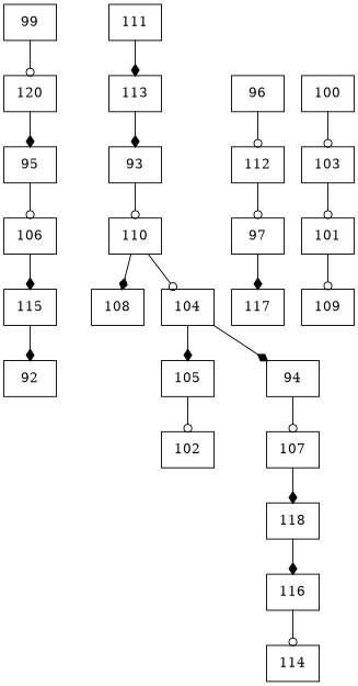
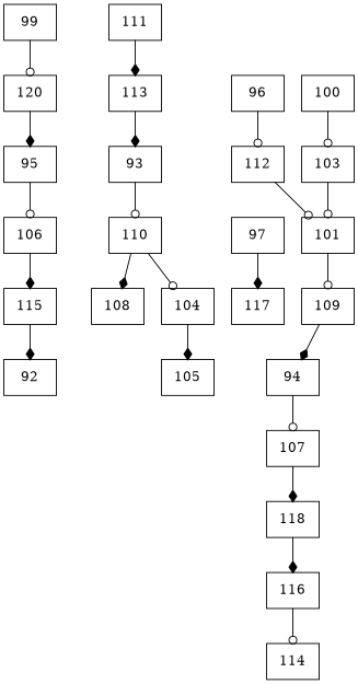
  digraph {
    node [shape=record]
    edge [arrowhead=odot]
    n1 [label="{99}"]
    n2 [label="{120}"]
    n3 [label="{95}"]
    n4 [label="{106}"]
    n5 [label="{115}"]
    n6 [label="{92}"]
    n7 [label="{111}"]
    n8 [label="{113}"]
    n9 [label="{93}"]
    n10 [label="{110}"]
    n11 [label="{108}"]
    n12 [label="{104}"]
    n13 [label="{105}"]
-   n14 [label="{102}"]
    n15 [label="{96}"]
    n16 [label="{112}"]
    n17 [label="{97}"]
    n18 [label="{117}"]
    n19 [label="{100}"]
    n20 [label="{103}"]
    n21 [label="{101}"]
    n22 [label="{109}"]
    n23 [label="{94}"]
    n24 [label="{107}"]
    n25 [label="{118}"]
    n26 [label="{116}"]
    n27 [label="{114}"]
    n1 -> n2
    n2 -> n3 [arrowhead=diamond]
    n3 -> n4
    n4 -> n5 [arrowhead=diamond]
    n5 -> n6 [arrowhead=diamond]
    n7 -> n8 [arrowhead=diamond]
    n8 -> n9 [arrowhead=diamond]
    n9 -> n10
    n10 -> n11 [arrowhead=diamond]
    n10 -> n12
    n12 -> n13 [arrowhead=diamond]
-   n13 -> n14
    n15 -> n16
-   n16 -> n17
+   n16 -> n21
    n17 -> n18 [arrowhead=diamond]
    n19 -> n20
    n20 -> n21
    n21 -> n22
-   n12 -> n23 [arrowhead=diamond]
+   n22 -> n23 [arrowhead=diamond]
    n23 -> n24
    n24 -> n25 [arrowhead=diamond]
    n25 -> n26 [arrowhead=diamond]
    n26 -> n27
  }
